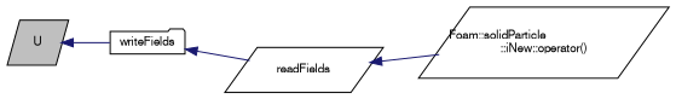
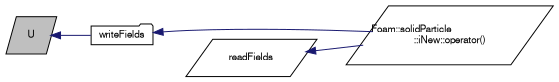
  digraph {
    rankdir=LR
    node [color=black fontname=FreeSans fontsize=10 shape=parallelogram]
    edge [color=midnightblue dir=back fontname=FreeSans fontsize=10 labelfontname=FreeSans labelfontsize=10 style=solid]
    n1 [fillcolor=grey75 fontcolor=black height=0.2 label=U style=filled width=0.4]
    n2 [height=0.2 label=writeFields shape=folder width=0.4]
    n3 [height=0.2 label="Foam::solidParticle\l::iNew::operator()" width=0.4]
    n4 [height=0.2 label=readFields width=0.4]
    n1 -> n2
-   n2 -> n4
+   n2 -> n3
    n4 -> n3
  }
